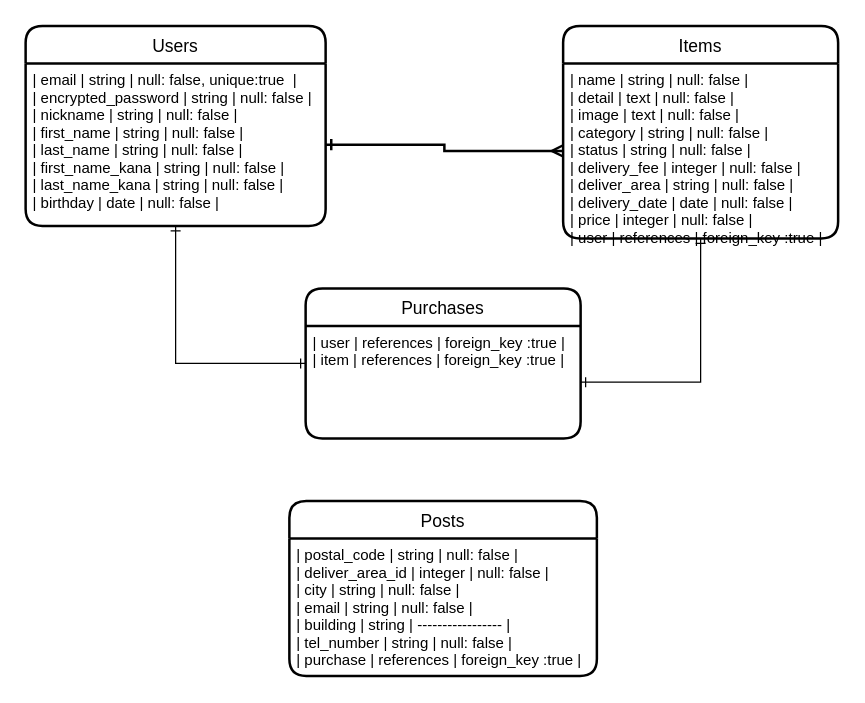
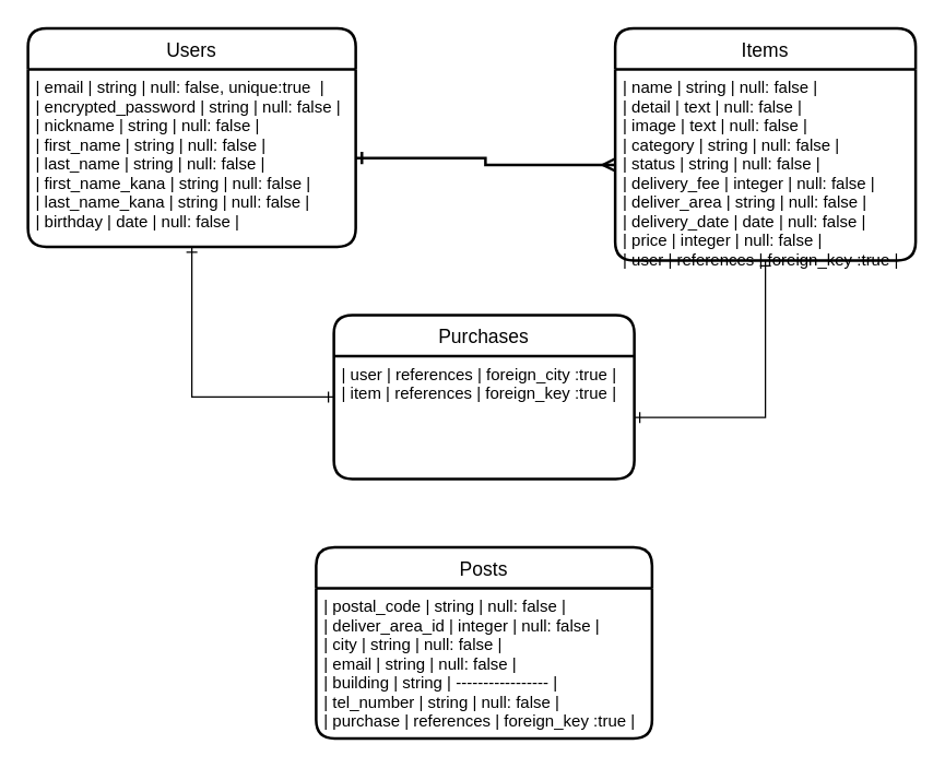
  <mxCell id="0" />
  <mxCell id="1" parent="0" />
  <mxCell id="2" value="Users" style="swimlane;childLayout=stackLayout;horizontal=1;startSize=30;horizontalStack=0;rounded=1;fontSize=14;fontStyle=0;strokeWidth=2;resizeParent=0;resizeLast=1;shadow=0;dashed=0;align=center;" parent="1" vertex="1"><mxGeometry x="20" y="20" width="240" height="160" as="geometry" /></mxCell>
  <mxCell id="3" value="| email              | string | null: false, unique:true  |&#10;| encrypted_password | string | null: false |&#10;| nickname           | string | null: false |&#10;| first_name         | string | null: false |&#10;| last_name          | string | null: false |&#10;| first_name_kana    | string | null: false |&#10;| last_name_kana     | string | null: false |&#10;| birthday           | date   | null: false |" style="align=left;strokeColor=none;fillColor=none;spacingLeft=4;fontSize=12;verticalAlign=top;resizable=0;rotatable=0;part=1;" parent="2" vertex="1"><mxGeometry y="30" width="240" height="130" as="geometry" /></mxCell>
  <mxCell id="4" value="Items" style="swimlane;childLayout=stackLayout;horizontal=1;startSize=30;horizontalStack=0;rounded=1;fontSize=14;fontStyle=0;strokeWidth=2;resizeParent=0;resizeLast=1;shadow=0;dashed=0;align=center;" parent="1" vertex="1"><mxGeometry x="450" y="20" width="220" height="170" as="geometry" /></mxCell>
  <mxCell id="5" value="| name          | string     | null: false       |&#10;| detail        | text       | null: false       |&#10;| image            | text       | null: false       |&#10;| category      | string     | null: false       |&#10;| status        | string     | null: false       |&#10;| delivery_fee  | integer    | null: false       |&#10;| deliver_area  | string     | null: false       |&#10;| delivery_date | date       | null: false       |&#10;| price         | integer    | null: false       |&#10;| user          | references | foreign_key :true |" style="align=left;strokeColor=none;fillColor=none;spacingLeft=4;fontSize=12;verticalAlign=top;resizable=0;rotatable=0;part=1;" parent="4" vertex="1"><mxGeometry y="30" width="220" height="140" as="geometry" /></mxCell>
  <mxCell id="6" value="Purchases" style="swimlane;childLayout=stackLayout;horizontal=1;startSize=30;horizontalStack=0;rounded=1;fontSize=14;fontStyle=0;strokeWidth=2;resizeParent=0;resizeLast=1;shadow=0;dashed=0;align=center;" parent="1" vertex="1"><mxGeometry x="244" y="230" width="220" height="120" as="geometry" /></mxCell>
- <mxCell id="7" value="| user            | references | foreign_key :true |&#10;| item            | references | foreign_key :true |" style="align=left;strokeColor=none;fillColor=none;spacingLeft=4;fontSize=12;verticalAlign=top;resizable=0;rotatable=0;part=1;" parent="6" vertex="1"><mxGeometry y="30" width="220" height="90" as="geometry" /></mxCell>
+ <mxCell id="7" value="| user            | references | foreign_city :true |&#10;| item            | references | foreign_key :true |" style="align=left;strokeColor=none;fillColor=none;spacingLeft=4;fontSize=12;verticalAlign=top;resizable=0;rotatable=0;part=1;" parent="6" vertex="1"><mxGeometry y="30" width="220" height="90" as="geometry" /></mxCell>
  <mxCell id="8" value="Posts" style="swimlane;childLayout=stackLayout;horizontal=1;startSize=30;horizontalStack=0;rounded=1;fontSize=14;fontStyle=0;strokeWidth=2;resizeParent=0;resizeLast=1;shadow=0;dashed=0;align=center;" parent="1" vertex="1"><mxGeometry x="231" y="400" width="246" height="140" as="geometry" /></mxCell>
  <mxCell id="9" value="| postal_code   | string | null: false       |&#10;| deliver_area_id  | integer    | null: false       |&#10;| city          | string     | null: false       |&#10;| email        | string     | null: false       |&#10;| building      | string     | ----------------- |&#10;| tel_number    | string     | null: false       |&#10;| purchase      | references | foreign_key :true |" style="align=left;strokeColor=none;fillColor=none;spacingLeft=4;fontSize=12;verticalAlign=top;resizable=0;rotatable=0;part=1;" parent="8" vertex="1"><mxGeometry y="30" width="246" height="110" as="geometry" /></mxCell>
  <mxCell id="10" style="edgeStyle=orthogonalEdgeStyle;rounded=0;orthogonalLoop=1;jettySize=auto;html=1;exitX=1;exitY=0.5;exitDx=0;exitDy=0;entryX=0;entryY=0.5;entryDx=0;entryDy=0;endArrow=ERmany;endFill=0;startArrow=ERone;startFill=0;strokeWidth=2;" parent="1" source="3" target="5" edge="1"><mxGeometry relative="1" as="geometry" /></mxCell>
  <mxCell id="11" style="edgeStyle=orthogonalEdgeStyle;rounded=0;orthogonalLoop=1;jettySize=auto;html=1;entryX=0;entryY=0.5;entryDx=0;entryDy=0;startArrow=ERone;startFill=0;endArrow=ERone;endFill=0;exitX=0.5;exitY=1;exitDx=0;exitDy=0;" parent="1" source="3" target="6" edge="1"><mxGeometry relative="1" as="geometry"><mxPoint x="130" y="280" as="sourcePoint" /><Array as="points"><mxPoint x="140" y="290" /></Array></mxGeometry></mxCell>
  <mxCell id="12" style="edgeStyle=orthogonalEdgeStyle;rounded=0;orthogonalLoop=1;jettySize=auto;html=1;exitX=0.5;exitY=1;exitDx=0;exitDy=0;entryX=1;entryY=0.5;entryDx=0;entryDy=0;startArrow=ERone;startFill=0;endArrow=ERone;endFill=0;" parent="1" source="5" target="7" edge="1"><mxGeometry relative="1" as="geometry" /></mxCell>
